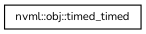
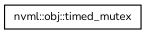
  digraph {
    rankdir=LR
    fontname=Nunito
-   n1 [color=black fillcolor=white fontname=Nunito fontsize=10 height=0.2 label="nvml::obj::timed_timed" shape=record style=filled width=0.4]
+   n1 [color=black fillcolor=white fontname=Nunito fontsize=10 height=0.2 label="nvml::obj::timed_mutex" shape=record style=filled width=0.4]
  }
